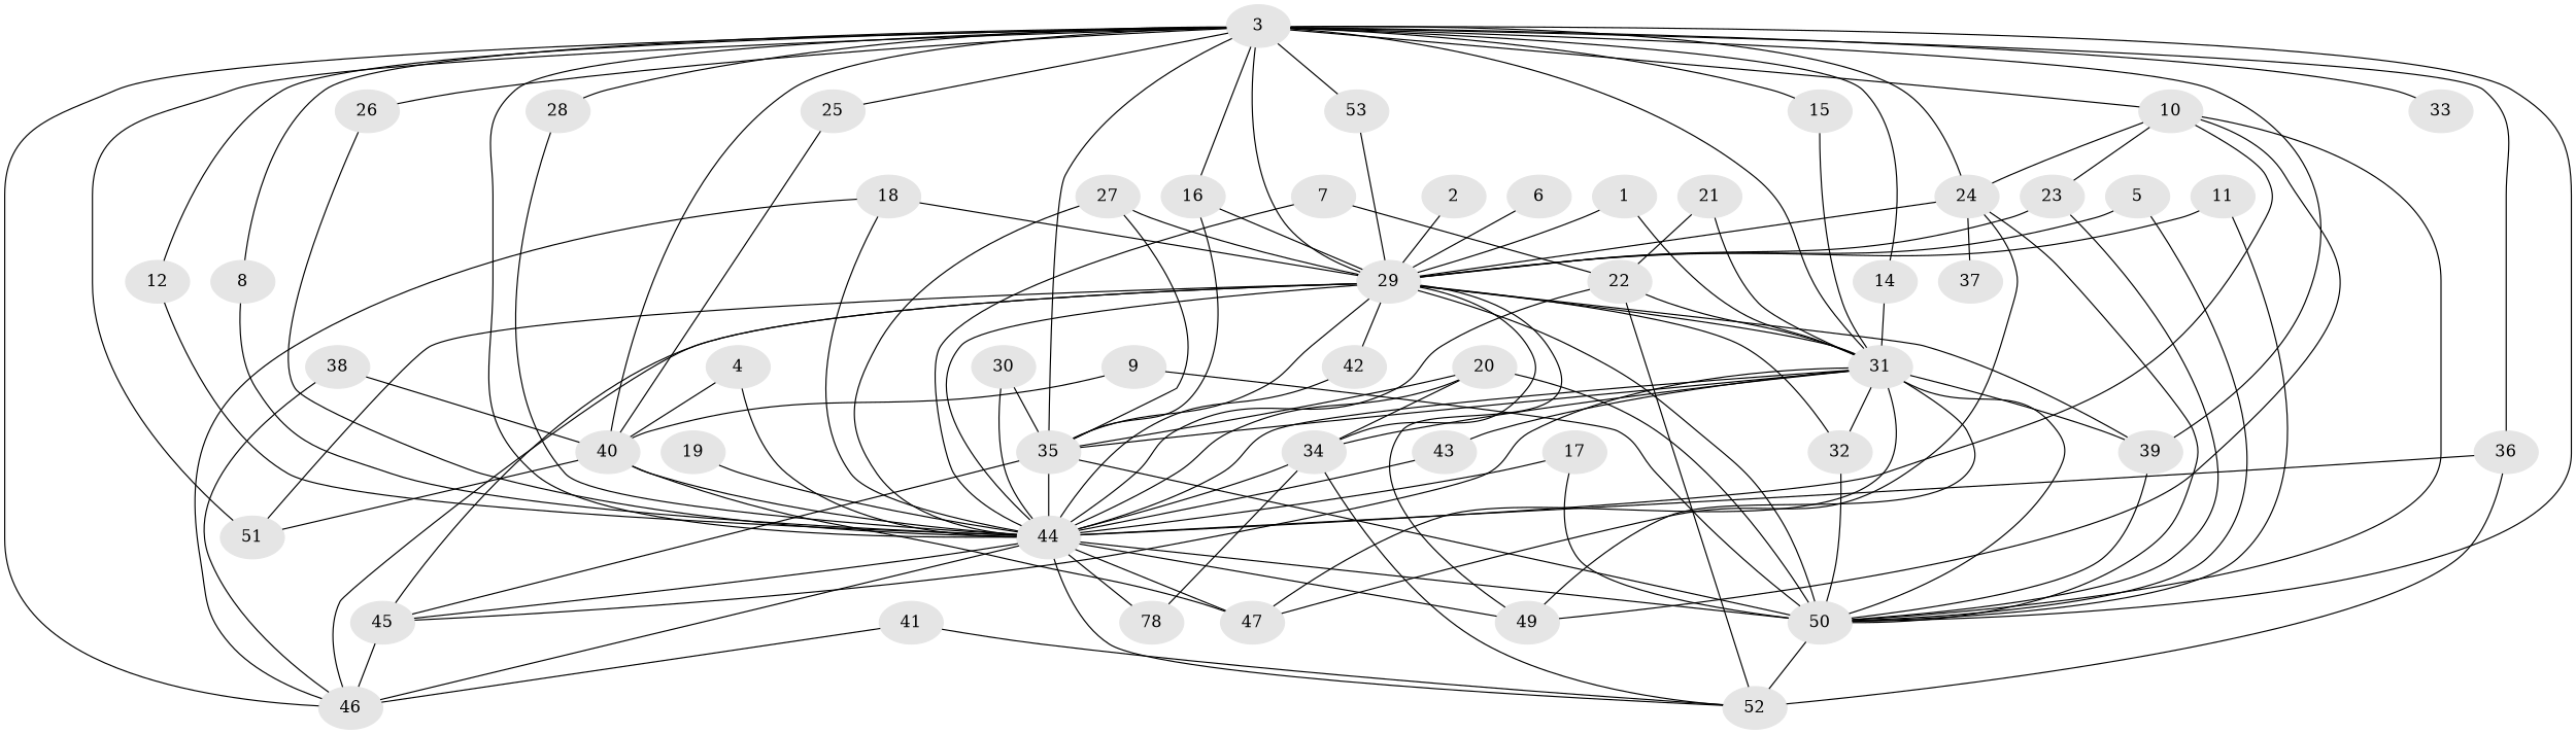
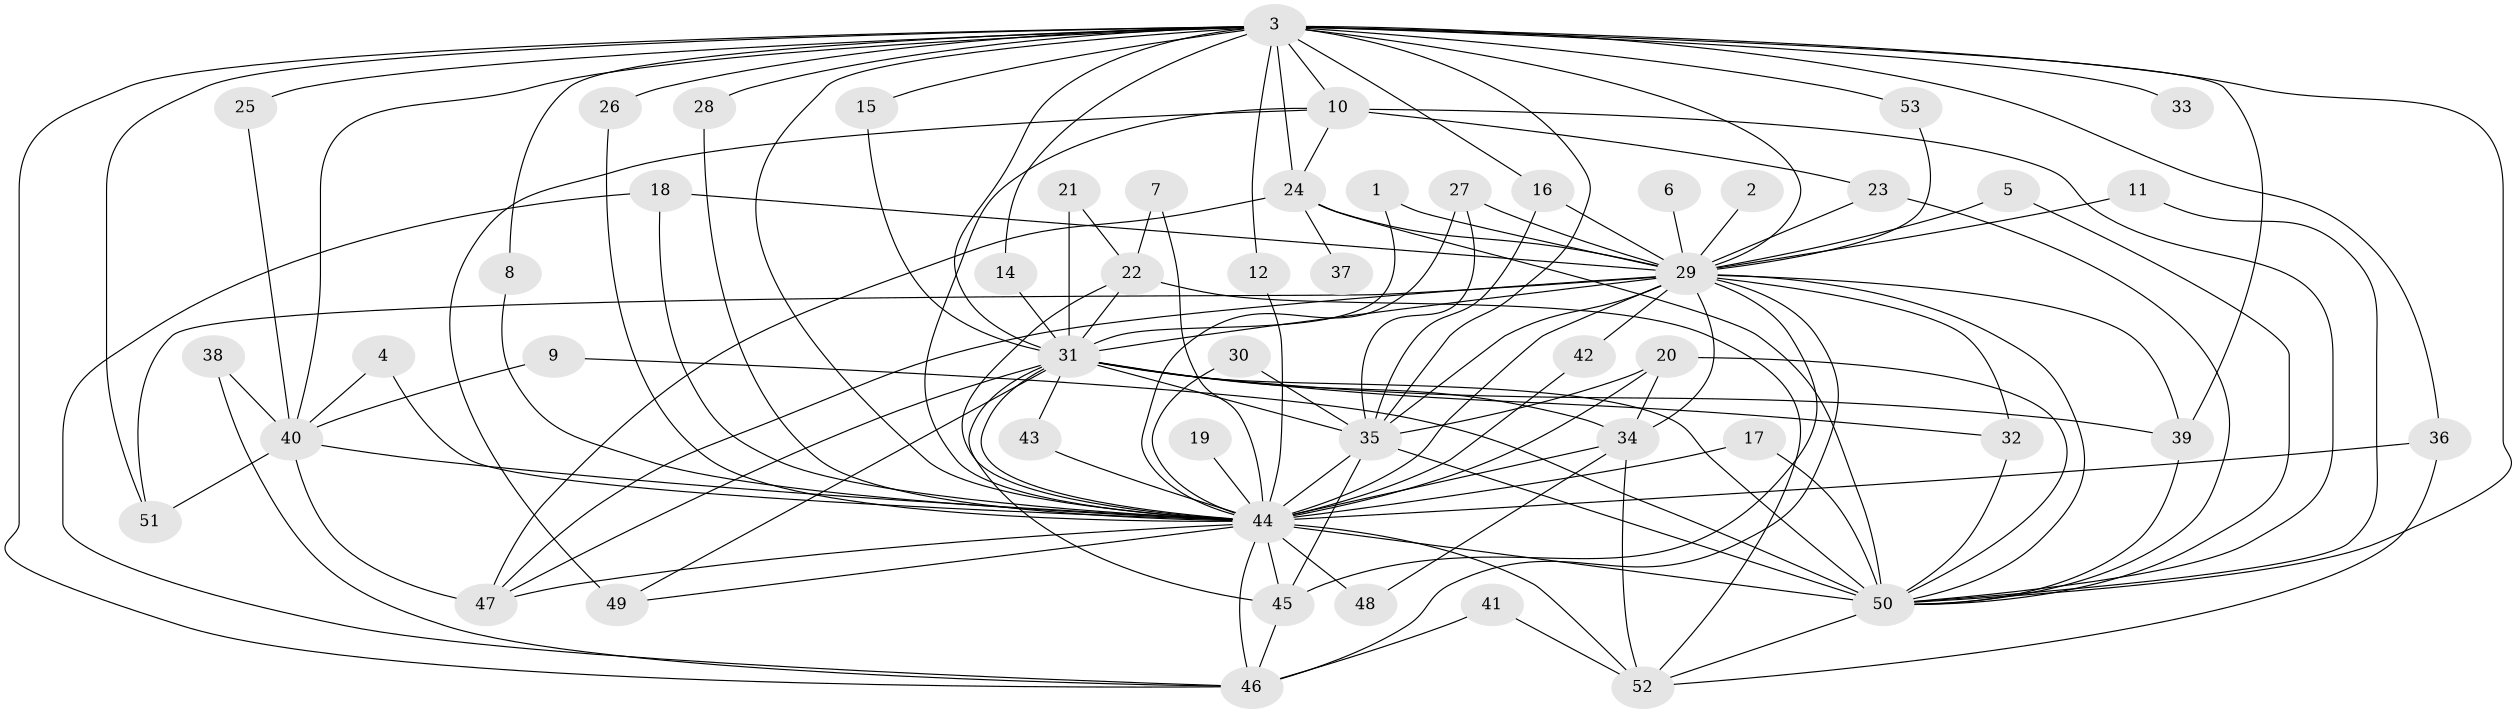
  graph {
    node [color=gray90 style=filled]
    edge [weight=1.0]
    1
    29
    31
    35
    39
    44
    46
    50
    51
    34
    47
    32
    42
    45
    49
    43
    2
    3
    8
    10
    12
    n22 [label=53]
    14
    15
    16
    24
    25
    26
    28
    33
    36
    40
    23
    37
    52
-   48 [label=78]
+   48
    4
    5
    6
    7
    22
    9
    11
    17
    18
    19
    20
    21
    27
    30
    38
    41
    1 -- 29
    1 -- 31
    29 -- 31 [weight=2.0]
    29 -- 35 [weight=2.0]
    29 -- 39 [weight=2.0]
    29 -- 44 [weight=6.0]
    29 -- 46
    29 -- 50 [weight=4.0]
    29 -- 51
    29 -- 34
-   29 -- 49
+   29 -- 47
    29 -- 32
    29 -- 42
    29 -- 45 [weight=2.0]
    31 -- 35 [weight=2.0]
    31 -- 39
    31 -- 44 [weight=4.0]
    31 -- 50 [weight=2.0]
    31 -- 34 [weight=2.0]
    31 -- 47 [weight=2.0]
    31 -- 32 [weight=2.0]
    31 -- 45
    31 -- 49
    31 -- 43
    35 -- 44 [weight=3.0]
    35 -- 50 [weight=3.0]
    35 -- 45
    39 -- 50
    44 -- 46
    44 -- 50 [weight=6.0]
    44 -- 47
    44 -- 45
    44 -- 49
    44 -- 52
    44 -- 48
    50 -- 52 [weight=2.0]
    34 -- 44
    34 -- 52
    34 -- 48
    32 -- 50
    42 -- 44
    45 -- 46 [weight=2.0]
    43 -- 44
    2 -- 29 [weight=2.0]
    3 -- 29 [weight=2.0]
    3 -- 31
    3 -- 35
    3 -- 39
    3 -- 44 [weight=3.0]
    3 -- 46
    3 -- 50 [weight=3.0]
    3 -- 51
    3 -- 8
    3 -- 10
    3 -- 12
    3 -- n22
    3 -- 14
    3 -- 15
    3 -- 16
    3 -- 24 [weight=2.0]
    3 -- 25
    3 -- 26
    3 -- 28
    3 -- 33 [weight=2.0]
    3 -- 36
    3 -- 40
    8 -- 44
    10 -- 44
    10 -- 50
    10 -- 49
    10 -- 24
    10 -- 23
    12 -- 44
    n22 -- 29
    14 -- 31
    15 -- 31
    16 -- 29
    16 -- 35
    24 -- 29
    24 -- 50
    24 -- 47
    24 -- 37 [weight=2.0]
    25 -- 40
    26 -- 44
    28 -- 44
    36 -- 44
    36 -- 52
    40 -- 44
    40 -- 51
    40 -- 47 [weight=2.0]
    23 -- 29
    23 -- 50
    4 -- 44
    4 -- 40
    5 -- 29
    5 -- 50
    6 -- 29
    7 -- 44
    7 -- 22
    22 -- 31
    22 -- 44
    22 -- 52
    9 -- 50
    9 -- 40
    11 -- 29
    11 -- 50
    17 -- 44
    17 -- 50
    18 -- 29 [weight=2.0]
    18 -- 44
    18 -- 46
    19 -- 44 [weight=2.0]
    20 -- 35
    20 -- 44
    20 -- 50
    20 -- 34
    21 -- 31 [weight=2.0]
    21 -- 22
    27 -- 29
    27 -- 35
    27 -- 44
    30 -- 35
    30 -- 44 [weight=2.0]
    38 -- 46
    38 -- 40
    41 -- 46
    41 -- 52
  }
